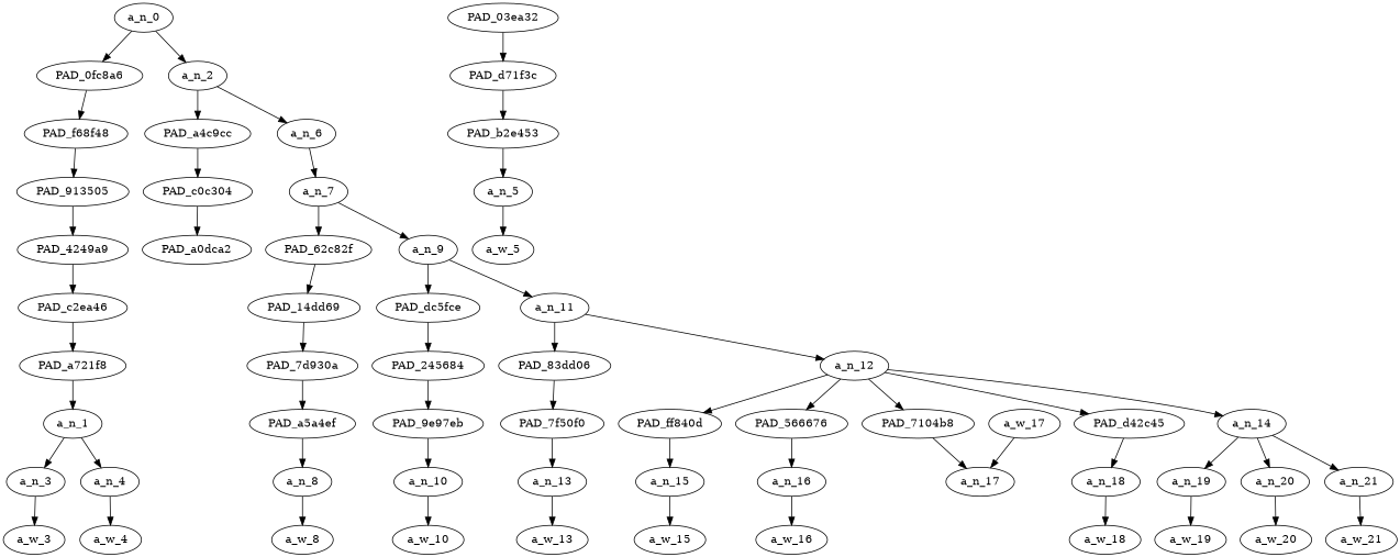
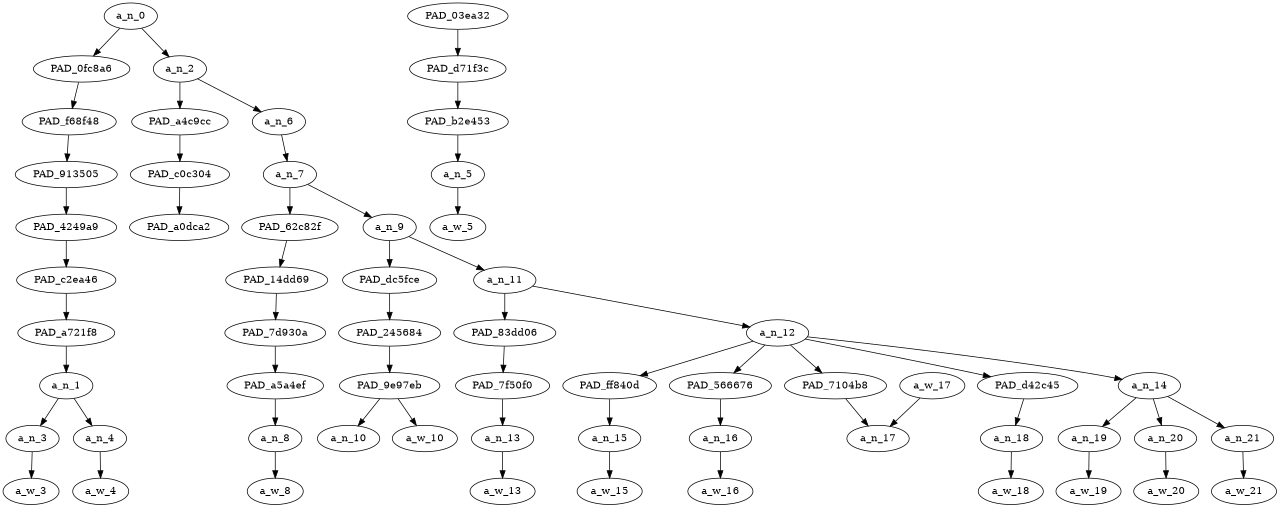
  strict digraph {
    node [div_dir=1 index=0 level=1 text_span="[2]" value=0.17521220]
    a_n_0 [level=9 text_span="[0, 1, 2, 3, 4, 5, 6, 7, 8, 9, 10, 11, 12]" value=1.00000000]
    PAD_0fc8a6 [level=8 text_span="[0, 1]"]
    a_n_2 [div_dir=-1 index=1 level=8 text_span="[2, 3, 4, 5, 6, 7, 8, 9, 10, 11, 12]" value=0.82475203]
    PAD_f68f48 [level=7 text_span="[0, 1]"]
    PAD_a4c9cc [index=1 level=7 value=0.05088324]
    a_n_6 [div_dir=-1 index=2 level=7 text_span="[3, 4, 5, 6, 7, 8, 9, 10, 11, 12]" value=0.77384430]
    PAD_913505 [level=6 text_span="[0, 1]"]
    PAD_c0c304 [index=1 level=6 value=0.05088324]
    a_n_7 [div_dir=-1 index=2 level=6 text_span="[3, 4, 5, 6, 7, 8, 9, 10, 11, 12]" value=0.77377508]
    PAD_4249a9 [level=5 text_span="[0, 1]"]
    PAD_c2ea46 [level=4 text_span="[0, 1]"]
    PAD_a721f8 [level=3 text_span="[0, 1]"]
    a_n_1 [level=2 text_span="[0, 1]"]
    a_n_3 [text_span="[0]" value=0.10865925]
    a_n_4 [index=1 text_span="[1]" value=0.06644580]
    a_w_3 [div_dir=0 level=0 text_span="[0]" value=nigga]
    a_w_4 [div_dir=0 index=1 level=0 text_span="[1]" value=xan]
    PAD_a0dca2 [index=1 level=5 value=0.05088324]
    PAD_62c82f [index=2 level=5 text_span="[3]" value=0.15523644]
    a_n_9 [div_dir=-1 index=3 level=5 text_span="[4, 5, 6, 7, 8, 9, 10, 11, 12]" value=0.61846942]
    PAD_03ea32 [index=1 level=4 value=0.05088324]
    PAD_d71f3c [index=1 level=3 value=0.05088324]
    PAD_b2e453 [index=1 level=2 value=0.05088324]
    a_n_5 [index=2 value=0.05088324]
    a_w_5 [div_dir=0 index=2 level=0 value=said]
    PAD_14dd69 [index=2 level=4 text_span="[3]" value=0.15523644]
    PAD_dc5fce [index=3 level=4 text_span="[4]" value=0.05853278]
    a_n_11 [div_dir=-1 index=4 level=4 text_span="[5, 6, 7, 8, 9, 10, 11, 12]" value=0.55971897]
    PAD_7d930a [index=2 level=3 text_span="[3]" value=0.15523644]
    PAD_245684 [index=3 level=3 text_span="[4]" value=0.05853278]
    PAD_83dd06 [div_dir=-1 index=5 level=3 text_span="[12]" value=0.03285202]
    a_n_12 [div_dir=-1 index=4 level=3 text_span="[5, 6, 7, 8, 9, 10, 11]" value=0.52657182]
    PAD_a5a4ef [index=2 level=2 text_span="[3]" value=0.15523644]
    a_n_8 [index=3 text_span="[3]" value=0.15523644]
    a_w_8 [div_dir=0 index=3 level=0 text_span="[3]" value=niggas]
    PAD_9e97eb [index=3 level=2 text_span="[4]" value=0.05853278]
    PAD_7f50f0 [div_dir=-1 index=9 level=2 text_span="[12]" value=0.03285202]
    PAD_ff840d [div_dir=-1 index=5 level=2 text_span="[8]" value=0.05754961]
    PAD_566676 [div_dir=-1 index=6 level=2 text_span="[9]" value=0.05412397]
    PAD_7104b8 [index=7 level=2 text_span="[10]" value=0.04660450]
    PAD_d42c45 [index=8 level=2 text_span="[11]" value=0.04898387]
    a_n_14 [div_dir=-1 index=4 level=2 text_span="[5, 6, 7]" value=0.31903703]
    a_n_10 [index=4 text_span="[4]" value=0.05853278]
    a_w_10 [div_dir=0 index=4 level=0 text_span="[4]" value=turn]
    a_n_13 [div_dir=-1 index=12 text_span="[12]" value=0.03285202]
    a_n_15 [div_dir=-1 index=8 text_span="[8]" value=0.05754961]
    a_n_16 [div_dir=-1 index=9 text_span="[9]" value=0.05412397]
    a_n_17 [index=10 text_span="[10]" value=0.04660450]
    a_n_18 [index=11 text_span="[11]" value=0.04898387]
    a_n_19 [div_dir=-1 index=5 text_span="[5]" value=0.07914419]
    a_n_20 [div_dir=-1 index=6 text_span="[6]" value=0.07854370]
    a_n_21 [div_dir=-1 index=7 text_span="[7]" value=0.16103638]
    a_w_13 [div_dir=0 index=12 level=0 text_span="[12]" value="😂4"]
    a_w_15 [div_dir=0 index=8 level=0 text_span="[8]" value="😂"]
    a_w_16 [div_dir=0 index=9 level=0 text_span="[9]" value="😂1"]
    a_w_18 [div_dir=0 index=11 level=0 text_span="[11]" value="😂3"]
    a_w_19 [div_dir=0 index=5 level=0 text_span="[5]" value=lil]
    a_w_20 [div_dir=0 index=6 level=0 text_span="[6]" value=nas]
    a_w_21 [div_dir=0 index=7 level=0 text_span="[7]" value=faggots]
    a_w_17 [div_dir=0 index=10 level=0 text_span="[10]" value="😂2"]
    a_n_0 -> PAD_0fc8a6
    a_n_0 -> a_n_2
    PAD_0fc8a6 -> PAD_f68f48
    a_n_2 -> PAD_a4c9cc
    a_n_2 -> a_n_6
    PAD_f68f48 -> PAD_913505
    PAD_a4c9cc -> PAD_c0c304
    a_n_6 -> a_n_7
    PAD_913505 -> PAD_4249a9
    PAD_c0c304 -> PAD_a0dca2
    a_n_7 -> PAD_62c82f
    a_n_7 -> a_n_9
    PAD_4249a9 -> PAD_c2ea46
    PAD_c2ea46 -> PAD_a721f8
    PAD_a721f8 -> a_n_1
    a_n_1 -> a_n_3
    a_n_1 -> a_n_4
    a_n_3 -> a_w_3
    a_n_4 -> a_w_4
    PAD_62c82f -> PAD_14dd69
    a_n_9 -> PAD_dc5fce
    a_n_9 -> a_n_11
    PAD_03ea32 -> PAD_d71f3c
    PAD_d71f3c -> PAD_b2e453
    PAD_b2e453 -> a_n_5
    a_n_5 -> a_w_5
    PAD_14dd69 -> PAD_7d930a
    PAD_dc5fce -> PAD_245684
    a_n_11 -> PAD_83dd06
    a_n_11 -> a_n_12
    PAD_7d930a -> PAD_a5a4ef
    PAD_245684 -> PAD_9e97eb
    PAD_83dd06 -> PAD_7f50f0
    a_n_12 -> PAD_ff840d
    a_n_12 -> PAD_566676
    a_n_12 -> PAD_7104b8
    a_n_12 -> PAD_d42c45
    a_n_12 -> a_n_14
    PAD_a5a4ef -> a_n_8
    a_n_8 -> a_w_8
    PAD_9e97eb -> a_n_10
    PAD_7f50f0 -> a_n_13
    PAD_ff840d -> a_n_15
    PAD_566676 -> a_n_16
    PAD_7104b8 -> a_n_17
    PAD_d42c45 -> a_n_18
    a_n_14 -> a_n_19
    a_n_14 -> a_n_20
    a_n_14 -> a_n_21
-   a_n_10 -> a_w_10
+   PAD_9e97eb -> a_w_10
    a_n_13 -> a_w_13
    a_n_15 -> a_w_15
    a_n_16 -> a_w_16
    a_n_18 -> a_w_18
    a_n_19 -> a_w_19
    a_n_20 -> a_w_20
    a_n_21 -> a_w_21
    a_w_17 -> a_n_17
  }
